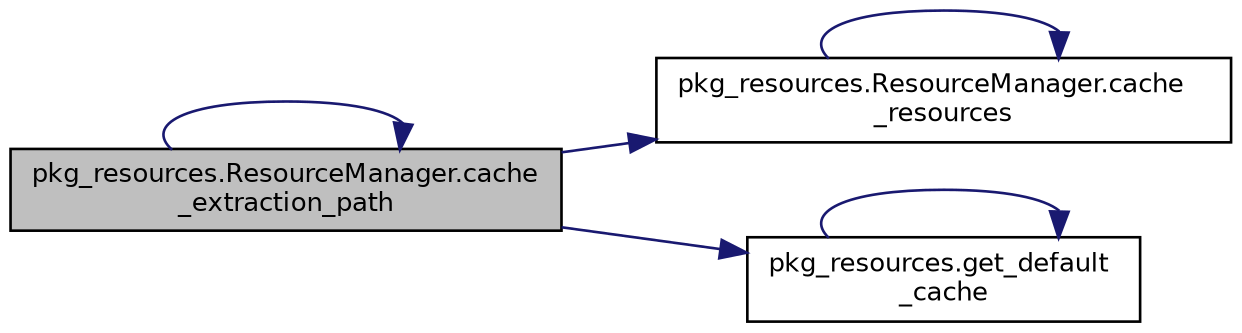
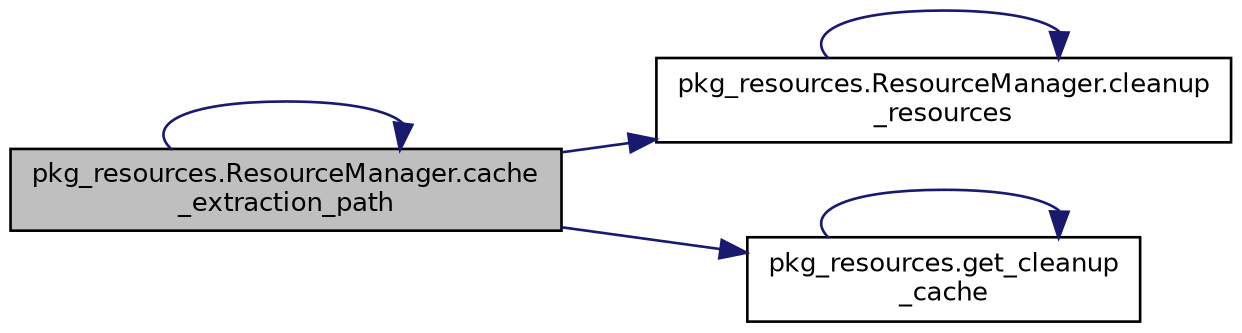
  digraph {
    rankdir=LR
    node [color=black fillcolor=white fontname=Helvetica fontsize=10 shape=record style=filled]
    edge [color=midnightblue fontname=Helvetica fontsize=10 labelfontname=Helvetica labelfontsize=10 style=solid]
    n1 [fillcolor=grey75 fontcolor=black height=0.2 label="pkg_resources.ResourceManager.cache\l_extraction_path" width=0.4]
-   n2 [height=0.2 label="pkg_resources.ResourceManager.cache\l_resources" width=0.4]
-   n3 [height=0.2 label="pkg_resources.get_default\l_cache" width=0.4]
+   n2 [height=0.2 label="pkg_resources.ResourceManager.cleanup\l_resources" width=0.4]
+   n3 [height=0.2 label="pkg_resources.get_cleanup\l_cache" width=0.4]
    n1 -> n1
    n1 -> n2
    n1 -> n3
    n2 -> n2
    n3 -> n3
  }
